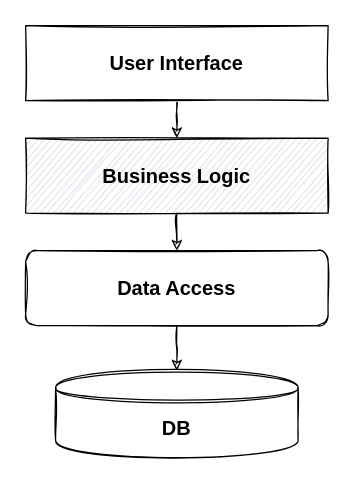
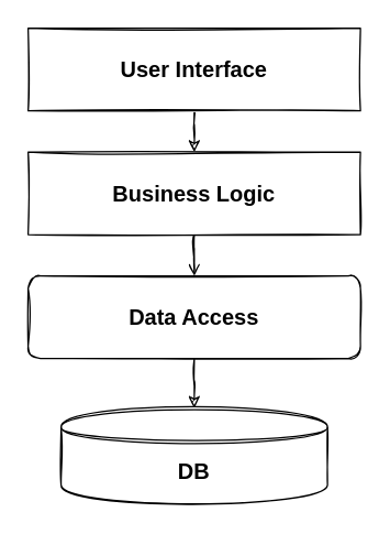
  <mxCell id="0" />
  <mxCell id="1" parent="0" />
  <mxCell id="2" value="" style="edgeStyle=orthogonalEdgeStyle;rounded=0;orthogonalLoop=1;jettySize=auto;html=1;sketch=1;" edge="1" parent="1" source="3" target="6"><mxGeometry relative="1" as="geometry" /></mxCell>
  <mxCell id="3" value="User Interface" style="rounded=0;whiteSpace=wrap;html=1;sketch=1;fontStyle=1;fontSize=16;fontFamily=Helvetica;" parent="1" vertex="1"><mxGeometry x="20" y="20" width="242" height="60" as="geometry" /></mxCell>
  <mxCell id="4" value="DB" style="shape=cylinder;whiteSpace=wrap;html=1;boundedLbl=1;backgroundOutline=1;rounded=0;fontSize=16;fontStyle=1;sketch=1;" parent="1" vertex="1"><mxGeometry x="44" y="296" width="194" height="70" as="geometry" /></mxCell>
- <mxCell id="5" value="" style="edgeStyle=orthogonalEdgeStyle;rounded=0;orthogonalLoop=1;jettySize=auto;html=1;sketch=1;" edge="1" parent="1" source="6" target="8"><mxGeometry relative="1" as="geometry" /></mxCell>
- <mxCell id="6" value="Business Logic" style="rounded=0;whiteSpace=wrap;html=1;sketch=1;fontStyle=1;fontSize=16;fontFamily=Helvetica;fillColor=#e1d5e7;" vertex="1" parent="1"><mxGeometry x="20" y="110" width="242" height="60" as="geometry" /></mxCell>
+ <mxCell id="5" value="" style="edgeStyle=orthogonalEdgeStyle;rounded=0;orthogonalLoop=1;jettySize=auto;html=1;sketch=1;endArrow=open;" edge="1" parent="1" source="6" target="8"><mxGeometry relative="1" as="geometry" /></mxCell>
+ <mxCell id="6" value="Business Logic" style="rounded=0;whiteSpace=wrap;html=1;sketch=1;fontStyle=1;fontSize=16;fontFamily=Helvetica;" vertex="1" parent="1"><mxGeometry x="20" y="110" width="242" height="60" as="geometry" /></mxCell>
  <mxCell id="7" style="edgeStyle=orthogonalEdgeStyle;rounded=0;orthogonalLoop=1;jettySize=auto;html=1;sketch=1;" edge="1" parent="1" source="8" target="4"><mxGeometry relative="1" as="geometry" /></mxCell>
  <mxCell id="8" value="Data Access" style="whiteSpace=wrap;html=1;sketch=1;fontStyle=1;fontSize=16;fontFamily=Helvetica;rounded=1;" vertex="1" parent="1"><mxGeometry x="20" y="200" width="242" height="60" as="geometry" /></mxCell>
